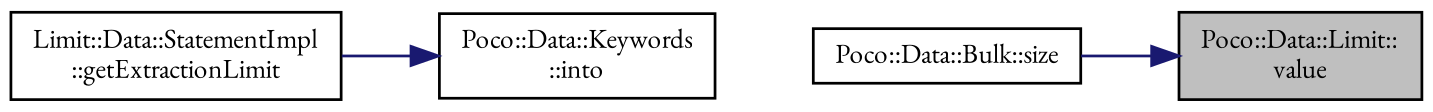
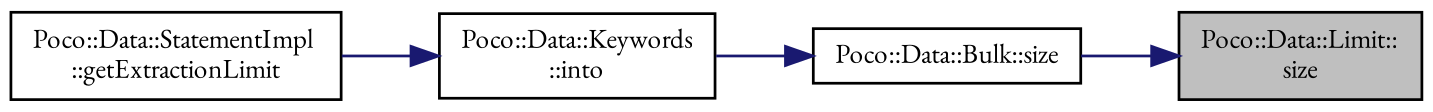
  digraph {
    fontname="EB Garamond"
    rankdir=RL
    node [color=black fillcolor=white fontname="EB Garamond" fontsize=10 shape=record style=filled]
    edge [color=midnightblue dir=back fontname="EB Garamond" fontsize=10 labelfontname=Helvetica labelfontsize=10 style=solid]
-   n1 [fillcolor=grey75 fontcolor=black height=0.2 label="Poco::Data::Limit::\lvalue" width=0.4]
+   n1 [fillcolor=grey75 fontcolor=black height=0.2 label="Poco::Data::Limit::\lsize" width=0.4]
    n2 [height=0.2 label="Poco::Data::Bulk::size" width=0.4]
-   n3 [height=0.2 label="Limit::Data::StatementImpl\l::getExtractionLimit" width=0.4]
+   n3 [height=0.2 label="Poco::Data::StatementImpl\l::getExtractionLimit" width=0.4]
    n4 [height=0.2 label="Poco::Data::Keywords\l::into" width=0.4]
    n1 -> n2
+   n2 -> n4
    n4 -> n3
  }
